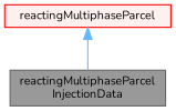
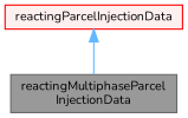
  digraph {
    fontname=Nunito
    node [fontname=Nunito fontsize=10 shape=box style=filled]
    n1 [color=gray40 fillcolor=grey60 fontcolor=black height=0.2 label="reactingMultiphaseParcel\lInjectionData" width=0.4]
-   n2 [color=red fillcolor="#FFF0F0" height=0.2 label=reactingMultiphaseParcel width=0.4]
+   n2 [color=red fillcolor="#FFF0F0" height=0.2 label=reactingParcelInjectionData width=0.4]
    n2 -> n1 [color=steelblue1 dir=back fontname=Nunito fontsize=10 labelfontname=Helvetica labelfontsize=10 style=solid]
  }
